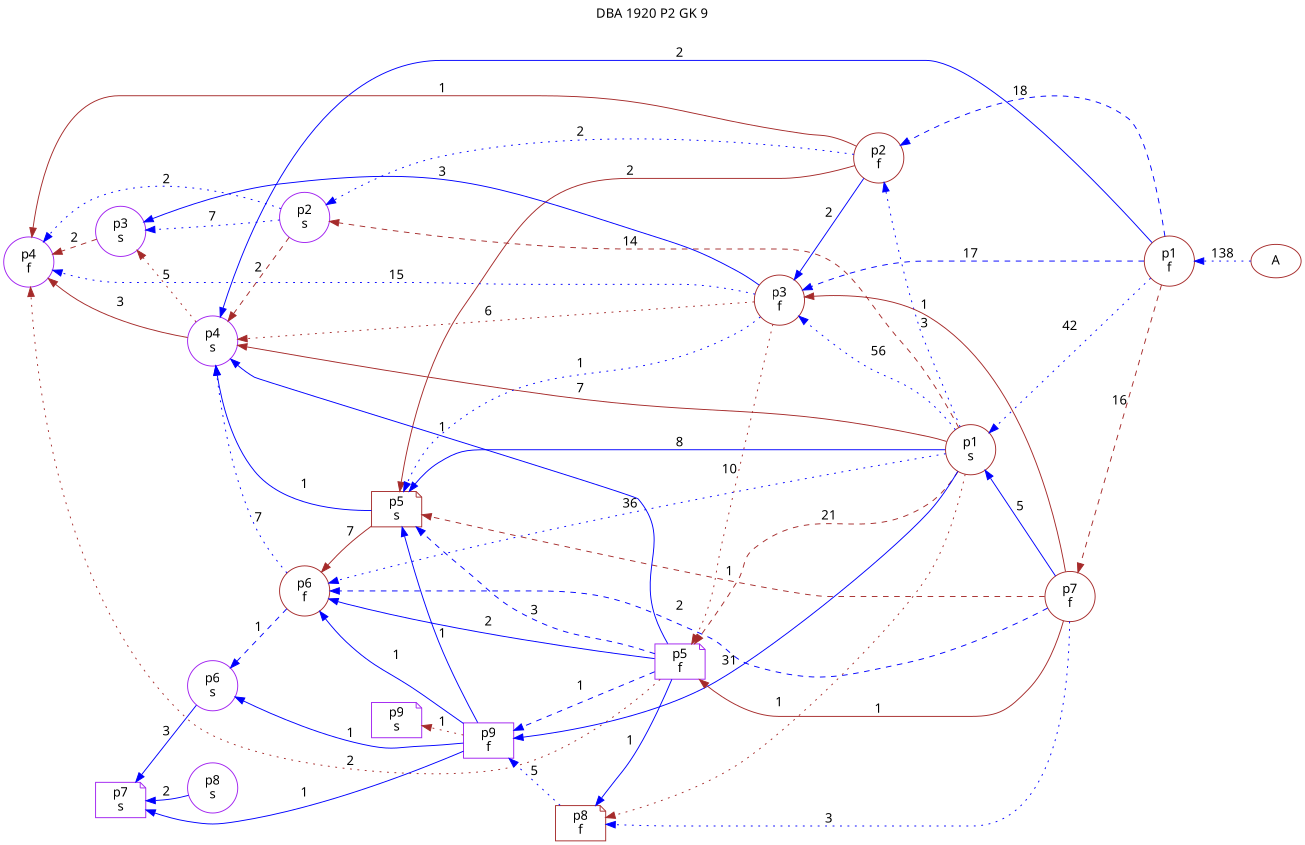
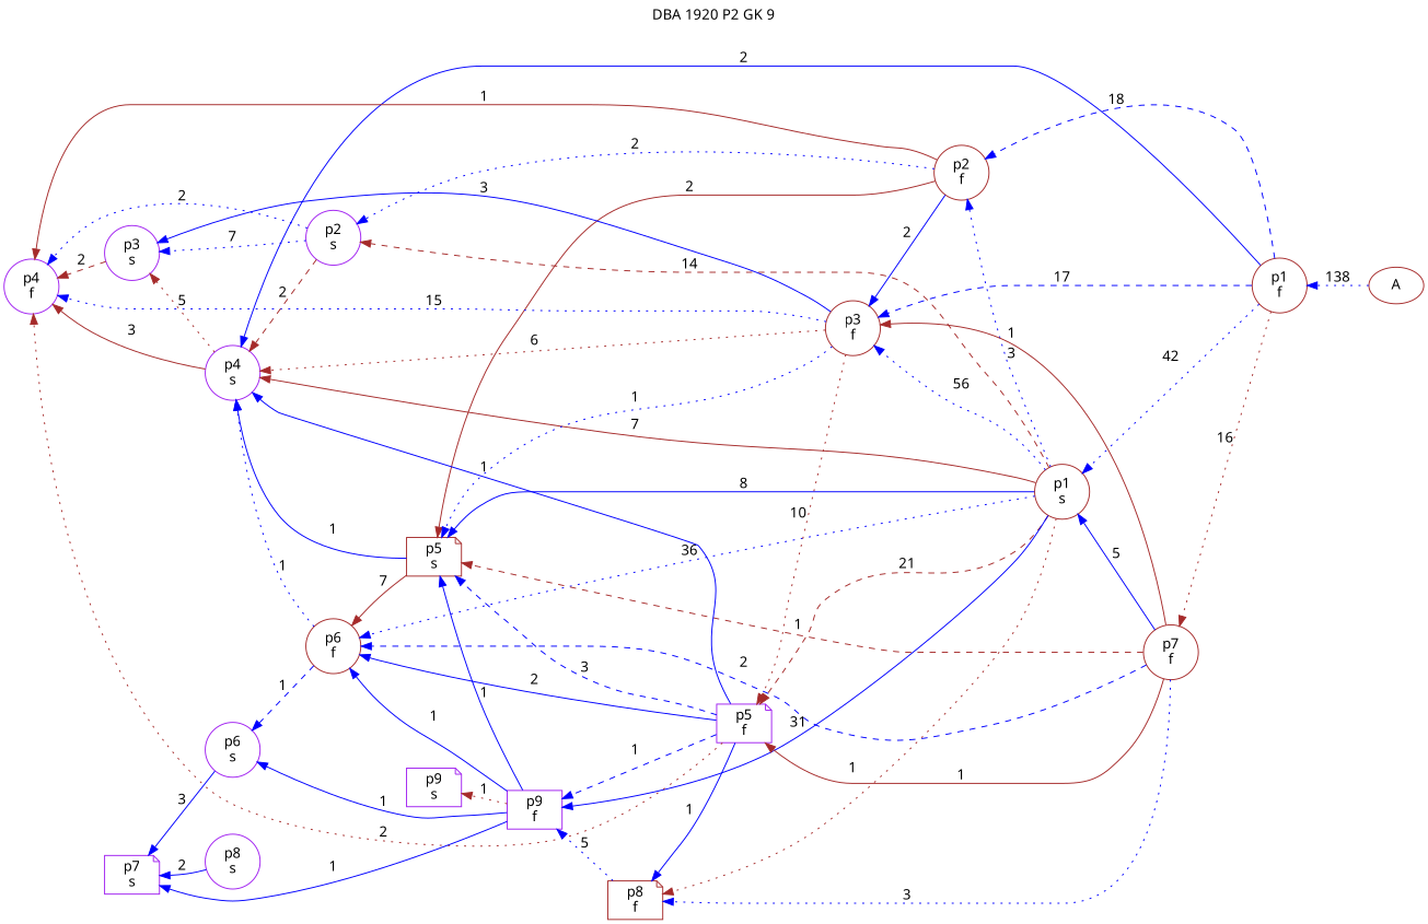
  digraph {
    fontname="Noto Sans"
    label=" DBA 1920 P2 GK 9 "
    labelloc=tl
    rankdir=RL
    node [color=purple fontname="Noto Sans" shape=ellipse]
    edge [color=blue fontname="Noto Sans" style=solid]
    n1 [color=brown label=A]
    n2 [color=brown label="p1\nf" shape=circle]
    n3 [color=brown label="p2\nf" shape=circle]
    n4 [color=brown label="p1\ns"]
    n5 [color=brown label="p3\nf"]
    n6 [color=brown label="p7\nf"]
    n7 [label="p4\ns"]
    n8 [label="p2\ns"]
    n9 [label="p4\nf" shape=circle]
    n10 [color=brown label="p5\ns" shape=note]
    n11 [label="p5\nf" shape=note]
    n12 [color=brown label="p6\nf"]
    n13 [color=brown label="p8\nf" shape=note]
    n14 [label="p9\nf" shape=box]
    n15 [label="p3\ns" shape=circle]
    n16 [label="p6\ns" shape=circle]
    n17 [label="p7\ns" shape=note]
    n18 [label="p9\ns" shape=note]
    n19 [label="p8\ns"]
    n1 -> n2 [label=138 style=dotted]
    n2 -> n3 [label=18 style=dashed]
    n2 -> n4 [label=42 style=dotted]
    n2 -> n5 [label=17 style=dashed]
-   n2 -> n6 [color=brown label=16 style=dashed]
+   n2 -> n6 [color=brown label=16 style=dotted]
    n2 -> n7 [label=2]
    n3 -> n5 [label=2]
    n3 -> n8 [label=2 style=dotted]
    n3 -> n9 [color=brown label=1]
    n3 -> n10 [color=brown label=2]
    n4 -> n3 [label=3 style=dotted]
    n4 -> n5 [label=56 style=dotted]
    n4 -> n7 [color=brown label=7]
    n4 -> n8 [color=brown label=14 style=dashed]
    n4 -> n10 [label=8]
    n4 -> n11 [color=brown label=21 style=dashed]
    n4 -> n12 [label=36 style=dotted]
    n4 -> n13 [color=brown label=1 style=dotted]
    n4 -> n14 [label=31]
    n5 -> n7 [color=brown label=6 style=dotted]
    n5 -> n9 [label=15 style=dotted]
    n5 -> n10 [label=1 style=dotted]
    n5 -> n11 [color=brown label=10 style=dotted]
    n5 -> n15 [label=3]
    n6 -> n4 [label=5]
    n6 -> n5 [color=brown label=1]
    n6 -> n10 [color=brown label=1 style=dashed]
    n6 -> n11 [color=brown label=1]
    n6 -> n12 [label=2 style=dashed]
    n6 -> n13 [label=3 style=dotted]
    n7 -> n9 [color=brown label=3]
    n7 -> n15 [color=brown label=5 style=dotted]
    n8 -> n7 [color=brown label=2 style=dashed]
    n8 -> n9 [label=2 style=dotted]
    n8 -> n15 [label=7 style=dotted]
    n10 -> n7 [label=1]
    n10 -> n12 [color=brown label=7]
    n11 -> n7 [label=1]
    n11 -> n9 [color=brown label=2 style=dotted]
    n11 -> n10 [label=3 style=dashed]
    n11 -> n12 [label=2]
    n11 -> n13 [label=1]
    n11 -> n14 [label=1 style=dashed]
-   n12 -> n7 [label=7 style=dotted]
+   n12 -> n7 [label=1 style=dotted]
    n12 -> n16 [label=1 style=dashed]
    n13 -> n14 [label=5 style=dotted]
    n14 -> n10 [label=1]
    n14 -> n12 [label=1]
    n14 -> n16 [label=1]
    n14 -> n17 [label=1]
    n14 -> n18 [color=brown label=1 style=dotted]
    n15 -> n9 [color=brown label=2 style=dashed]
    n16 -> n17 [label=3]
    n19 -> n17 [label=2]
  }
